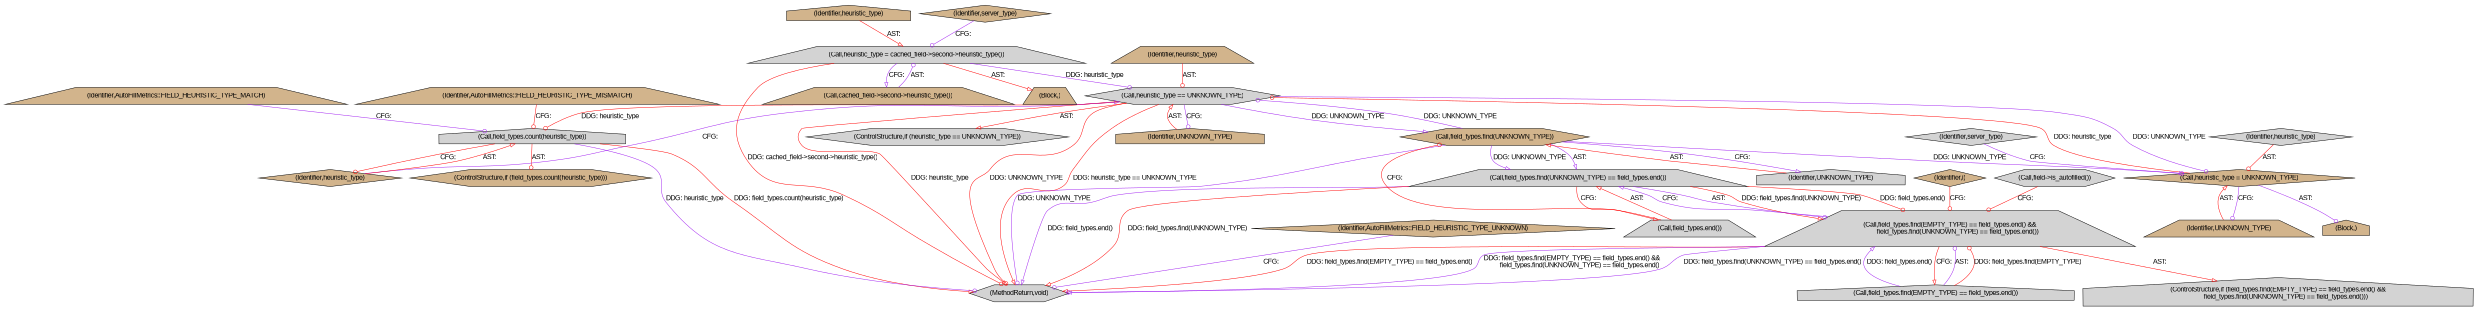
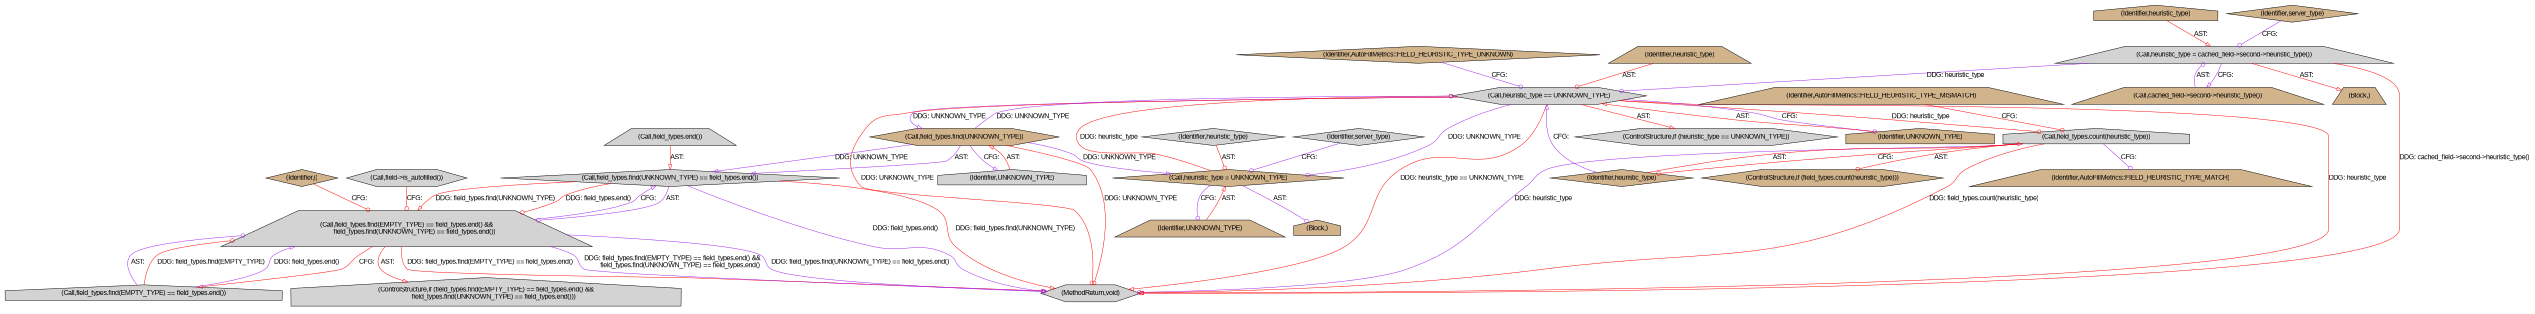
  digraph {
    fontname="Liberation Sans"
    node [fillcolor=tan fontname="Liberation Sans" shape=trapezium style=filled]
    edge [arrowhead=odot color=red fontname="Liberation Sans"]
    n1 [fillcolor=lightgrey label="(Call,heuristic_type == UNKNOWN_TYPE)" shape=hexagon]
    n2 [label="(Call,heuristic_type = UNKNOWN_TYPE)" shape=diamond]
    n3 [label="(Call,field_types.find(UNKNOWN_TYPE))" shape=hexagon]
    n4 [fillcolor=lightgrey label="(Call,field_types.count(heuristic_type))" shape=house]
    n5 [fillcolor=lightgrey label="(ControlStructure,if (heuristic_type == UNKNOWN_TYPE))" shape=hexagon]
    n6 [fillcolor=lightgrey label="(MethodReturn,void)" shape=hexagon]
    n7 [label="(Identifier,UNKNOWN_TYPE)" shape=house]
    n8 [label="(Identifier,UNKNOWN_TYPE)"]
    n9 [label="(Block,)" shape=house]
-   n10 [fillcolor=lightgrey label="(Call,field_types.find(UNKNOWN_TYPE) == field_types.end())"]
+   n10 [fillcolor=lightgrey label="(Call,field_types.find(UNKNOWN_TYPE) == field_types.end())" shape=diamond]
    n11 [fillcolor=lightgrey label="(Identifier,UNKNOWN_TYPE)" shape=house]
    n12 [label="(Identifier,heuristic_type)" shape=diamond]
    n13 [label="(ControlStructure,if (field_types.count(heuristic_type)))" shape=hexagon]
    n14 [fillcolor=lightgrey label="(Call,heuristic_type = cached_field->second->heuristic_type())"]
    n15 [label="(Call,cached_field->second->heuristic_type())"]
    n16 [label="(Block,)"]
    n17 [fillcolor=lightgrey label="(Call,field_types.find(EMPTY_TYPE) == field_types.end() &&\n         field_types.find(UNKNOWN_TYPE) == field_types.end())"]
    n18 [fillcolor=lightgrey label="(Call,field_types.end())"]
    n19 [fillcolor=lightgrey label="(ControlStructure,if (field_types.find(EMPTY_TYPE) == field_types.end() &&\n         field_types.find(UNKNOWN_TYPE) == field_types.end()))" shape=house]
    n20 [fillcolor=lightgrey label="(Call,field_types.find(EMPTY_TYPE) == field_types.end())" shape=house]
    n21 [label="(Identifier,heuristic_type)" shape=house]
    n22 [label="(Identifier,i)" shape=diamond]
    n23 [label="(Identifier,heuristic_type)"]
    n24 [label="(Identifier,AutoFillMetrics::FIELD_HEURISTIC_TYPE_UNKNOWN)" shape=diamond]
    n25 [label="(Identifier,AutoFillMetrics::FIELD_HEURISTIC_TYPE_MISMATCH)"]
    n26 [fillcolor=lightgrey label="(Identifier,heuristic_type)" shape=diamond]
    n27 [fillcolor=lightgrey label="(Call,field->is_autofilled())" shape=hexagon]
    n28 [fillcolor=lightgrey label="(Identifier,server_type)" shape=diamond]
    n29 [label="(Identifier,AutoFillMetrics::FIELD_HEURISTIC_TYPE_MATCH)"]
    n30 [label="(Identifier,server_type)" shape=diamond]
    n1 -> n2 [color=purple label="DDG: UNKNOWN_TYPE"]
    n1 -> n3 [arrowhead=onormal color=purple label="DDG: UNKNOWN_TYPE"]
    n1 -> n4 [label="DDG: heuristic_type"]
    n1 -> n5 [arrowhead=onormal label="AST: "]
    n1 -> n6 [label="DDG: UNKNOWN_TYPE"]
    n1 -> n6 [arrowhead=onormal label="DDG: heuristic_type == UNKNOWN_TYPE"]
    n1 -> n6 [arrowhead=onormal label="DDG: heuristic_type"]
    n1 -> n7 [color=purple label="CFG: "]
    n2 -> n1 [label="DDG: heuristic_type"]
    n2 -> n8 [color=purple label="CFG: "]
    n2 -> n9 [color=purple label="AST: "]
    n3 -> n1 [color=purple label="DDG: UNKNOWN_TYPE"]
    n3 -> n2 [arrowhead=onormal color=purple label="DDG: UNKNOWN_TYPE"]
-   n3 -> n6 [color=purple label="DDG: UNKNOWN_TYPE"]
+   n3 -> n6 [label="DDG: UNKNOWN_TYPE"]
    n3 -> n10 [arrowhead=onormal color=purple label="AST: "]
    n3 -> n10 [arrowhead=onormal color=purple label="DDG: UNKNOWN_TYPE"]
    n3 -> n11 [arrowhead=onormal color=purple label="CFG: "]
    n4 -> n6 [arrowhead=onormal label="DDG: field_types.count(heuristic_type)"]
    n4 -> n6 [color=purple label="DDG: heuristic_type"]
    n4 -> n12 [label="CFG: "]
    n4 -> n13 [label="AST: "]
    n7 -> n1 [arrowhead=onormal label="AST: "]
    n8 -> n2 [arrowhead=onormal label="AST: "]
    n10 -> n6 [arrowhead=onormal color=purple label="DDG: field_types.end()"]
    n10 -> n6 [arrowhead=onormal label="DDG: field_types.find(UNKNOWN_TYPE)"]
    n10 -> n17 [color=purple label="AST: "]
    n10 -> n17 [arrowhead=onormal label="DDG: field_types.find(UNKNOWN_TYPE)"]
    n10 -> n17 [label="DDG: field_types.end()"]
-   n10 -> n18 [arrowhead=onormal label="CFG: "]
    n11 -> n3 [arrowhead=onormal label="AST: "]
    n12 -> n1 [arrowhead=onormal color=purple label="CFG: "]
    n12 -> n4 [arrowhead=onormal label="AST: "]
    n14 -> n1 [color=purple label="DDG: heuristic_type"]
    n14 -> n6 [label="DDG: cached_field->second->heuristic_type()"]
    n14 -> n15 [arrowhead=onormal color=purple label="CFG: "]
    n14 -> n16 [arrowhead=onormal label="AST: "]
    n15 -> n14 [color=purple label="AST: "]
    n17 -> n6 [arrowhead=onormal label="DDG: field_types.find(EMPTY_TYPE) == field_types.end()"]
    n17 -> n6 [arrowhead=onormal color=purple label="DDG: field_types.find(EMPTY_TYPE) == field_types.end() &&\n         field_types.find(UNKNOWN_TYPE) == field_types.end()"]
    n17 -> n6 [color=purple label="DDG: field_types.find(UNKNOWN_TYPE) == field_types.end()"]
    n17 -> n10 [arrowhead=onormal color=purple label="CFG: "]
    n17 -> n19 [arrowhead=onormal label="AST: "]
    n17 -> n20 [arrowhead=onormal label="CFG: "]
-   n18 -> n3 [label="CFG: "]
    n18 -> n10 [arrowhead=onormal label="AST: "]
    n20 -> n17 [color=purple label="AST: "]
    n20 -> n17 [label="DDG: field_types.find(EMPTY_TYPE)"]
    n20 -> n17 [arrowhead=onormal color=purple label="DDG: field_types.end()"]
    n21 -> n14 [arrowhead=onormal label="AST: "]
    n22 -> n17 [label="CFG: "]
    n23 -> n1 [label="AST: "]
-   n24 -> n6 [color=purple label="CFG: "]
+   n24 -> n1 [color=purple label="CFG: "]
    n25 -> n4 [label="CFG: "]
    n26 -> n2 [label="AST: "]
    n27 -> n17 [label="CFG: "]
    n28 -> n2 [color=purple label="CFG: "]
-   n29 -> n4 [color=purple label="CFG: "]
+   n4 -> n29 [color=purple label="CFG: "]
    n30 -> n14 [color=purple label="CFG: "]
  }
